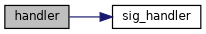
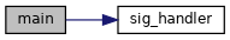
  digraph {
    rankdir=LR
    node [color=black fontname=Helvetica fontsize=10 shape=record style=filled]
-   n1 [fillcolor=grey75 fontcolor=black height=0.2 label=handler width=0.4]
+   n1 [fillcolor=grey75 fontcolor=black height=0.2 label=main width=0.4]
    n2 [fillcolor=white height=0.2 label=sig_handler width=0.4]
    n1 -> n2 [color=midnightblue fontname=Helvetica fontsize=10 labelfontname=Helvetica labelfontsize=10 style=solid]
  }
